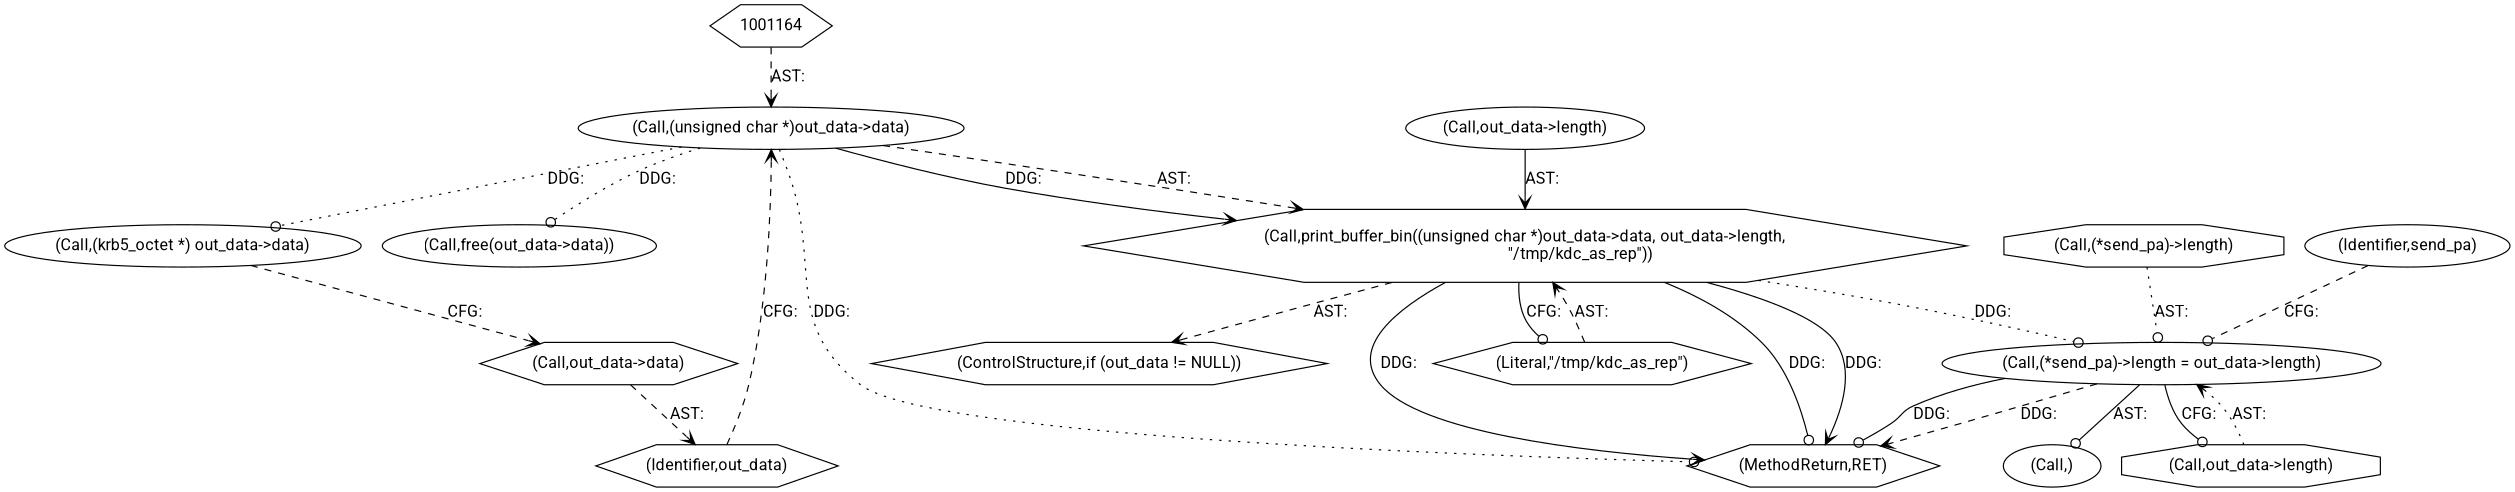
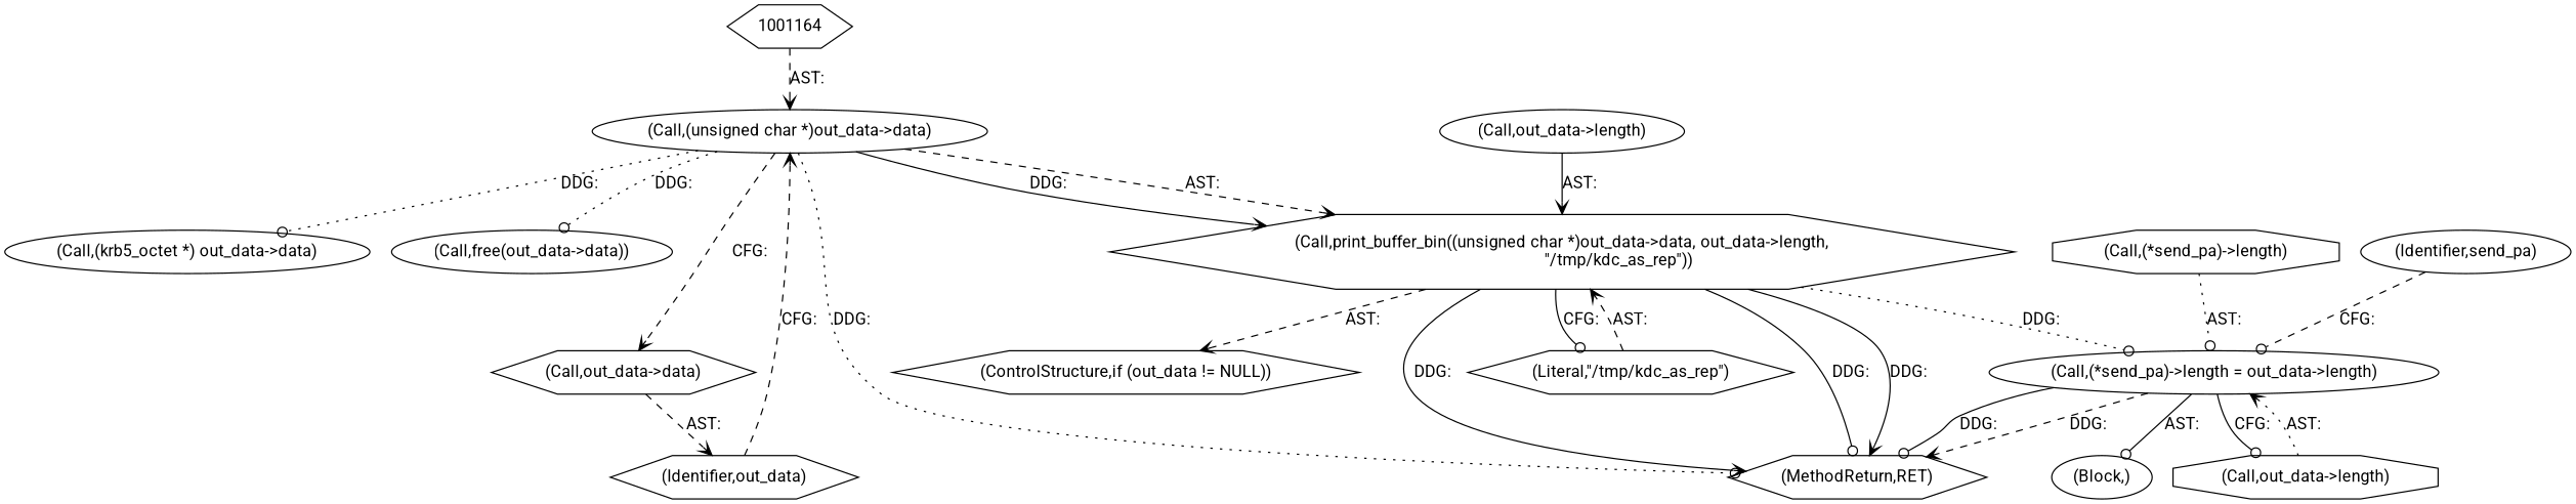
  digraph {
    fontname=Roboto
    node [fontname=Roboto shape=hexagon]
    edge [arrowhead=vee fontname=Roboto style=dashed]
    n1 [label="(Call,print_buffer_bin((unsigned char *)out_data->data, out_data->length,\n                         \"/tmp/kdc_as_rep\"))"]
    n2 [label="(Call,(*send_pa)->length = out_data->length)" shape=ellipse]
    n3 [label="(ControlStructure,if (out_data != NULL))"]
    n4 [label="(MethodReturn,RET)"]
    n5 [label="(Literal,\"/tmp/kdc_as_rep\")"]
    n6 [label="(Call,out_data->length)" shape=octagon]
-   n7 [label="(Call,)" shape=ellipse]
+   n7 [label="(Block,)" shape=ellipse]
    n8 [label="(Call,(unsigned char *)out_data->data)" shape=ellipse]
    n9 [label="(Call,free(out_data->data))" shape=ellipse]
    n10 [label="(Call,(krb5_octet *) out_data->data)" shape=ellipse]
    n11 [label="(Call,out_data->data)"]
    n12 [label="(Identifier,out_data)"]
    n13 [label="(Call,(*send_pa)->length)" shape=octagon]
    n14 [label="(Identifier,send_pa)" shape=ellipse]
    n15 [label="(Call,out_data->length)" shape=ellipse]
    1001164
    n1 -> n2 [arrowhead=odot label="DDG: " style=dotted]
    n1 -> n3 [label="AST: "]
    n1 -> n4 [label="DDG: " style=solid]
    n1 -> n4 [arrowhead=odot label="DDG: " style=solid]
    n1 -> n4 [label="DDG: " style=solid]
    n1 -> n5 [arrowhead=odot label="CFG: " style=solid]
    n2 -> n4 [label="DDG: "]
    n2 -> n4 [arrowhead=odot label="DDG: " style=solid]
    n2 -> n6 [arrowhead=odot label="CFG: " style=solid]
    n2 -> n7 [arrowhead=odot label="AST: " style=solid]
    n5 -> n1 [label="AST: "]
    n6 -> n2 [label="AST: " style=dotted]
    n8 -> n1 [label="AST: "]
    n8 -> n1 [label="DDG: " style=solid]
    n8 -> n4 [arrowhead=odot label="DDG: " style=dotted]
    n8 -> n9 [arrowhead=odot label="DDG: " style=dotted]
    n8 -> n10 [arrowhead=odot label="DDG: " style=dotted]
-   n10 -> n11 [label="CFG: "]
+   n8 -> n11 [label="CFG: "]
    n11 -> n12 [label="AST: "]
    n12 -> n8 [label="CFG: "]
    n13 -> n2 [arrowhead=odot label="AST: " style=dotted]
    n14 -> n2 [arrowhead=odot label="CFG: "]
    n15 -> n1 [label="AST: " style=solid]
    1001164 -> n8 [label="AST: "]
  }
